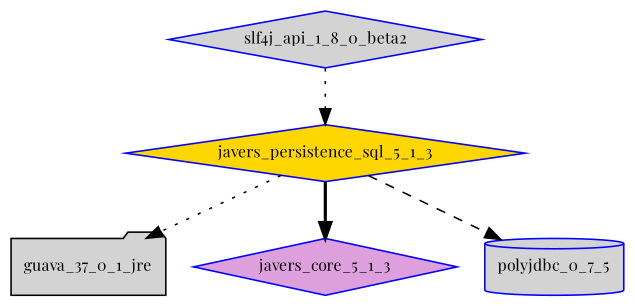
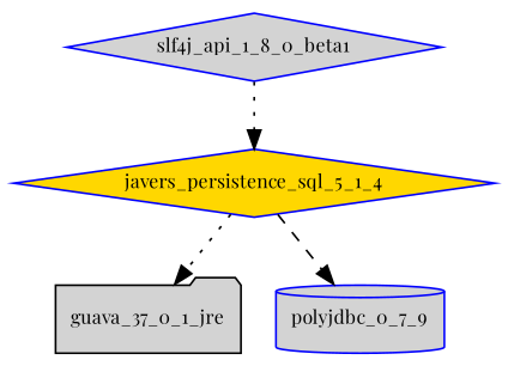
  digraph {
    fontname="Playfair Display"
    node [color=blue fillcolor=lightgrey fontname="Playfair Display" fontsize=10.0 shape=diamond style=filled]
    edge [fontname="Playfair Display" style=dotted]
-   javers_persistence_sql_5_1_3 [fillcolor=gold]
+   javers_persistence_sql_5_1_3 [fillcolor=gold label=javers_persistence_sql_5_1_4]
    n2 [color=black label=guava_37_0_1_jre shape=folder]
-   javers_core_5_1_3 [fillcolor=plum]
-   polyjdbc_0_7_5 [shape=cylinder]
-   slf4j_api_1_8_0_beta2
+   polyjdbc_0_7_5 [shape=cylinder label=polyjdbc_0_7_9]
+   slf4j_api_1_8_0_beta2 [label=slf4j_api_1_8_0_beta1]
    javers_persistence_sql_5_1_3 -> n2
-   javers_persistence_sql_5_1_3 -> javers_core_5_1_3 [style=bold]
    javers_persistence_sql_5_1_3 -> polyjdbc_0_7_5 [style=dashed]
    slf4j_api_1_8_0_beta2 -> javers_persistence_sql_5_1_3
  }
